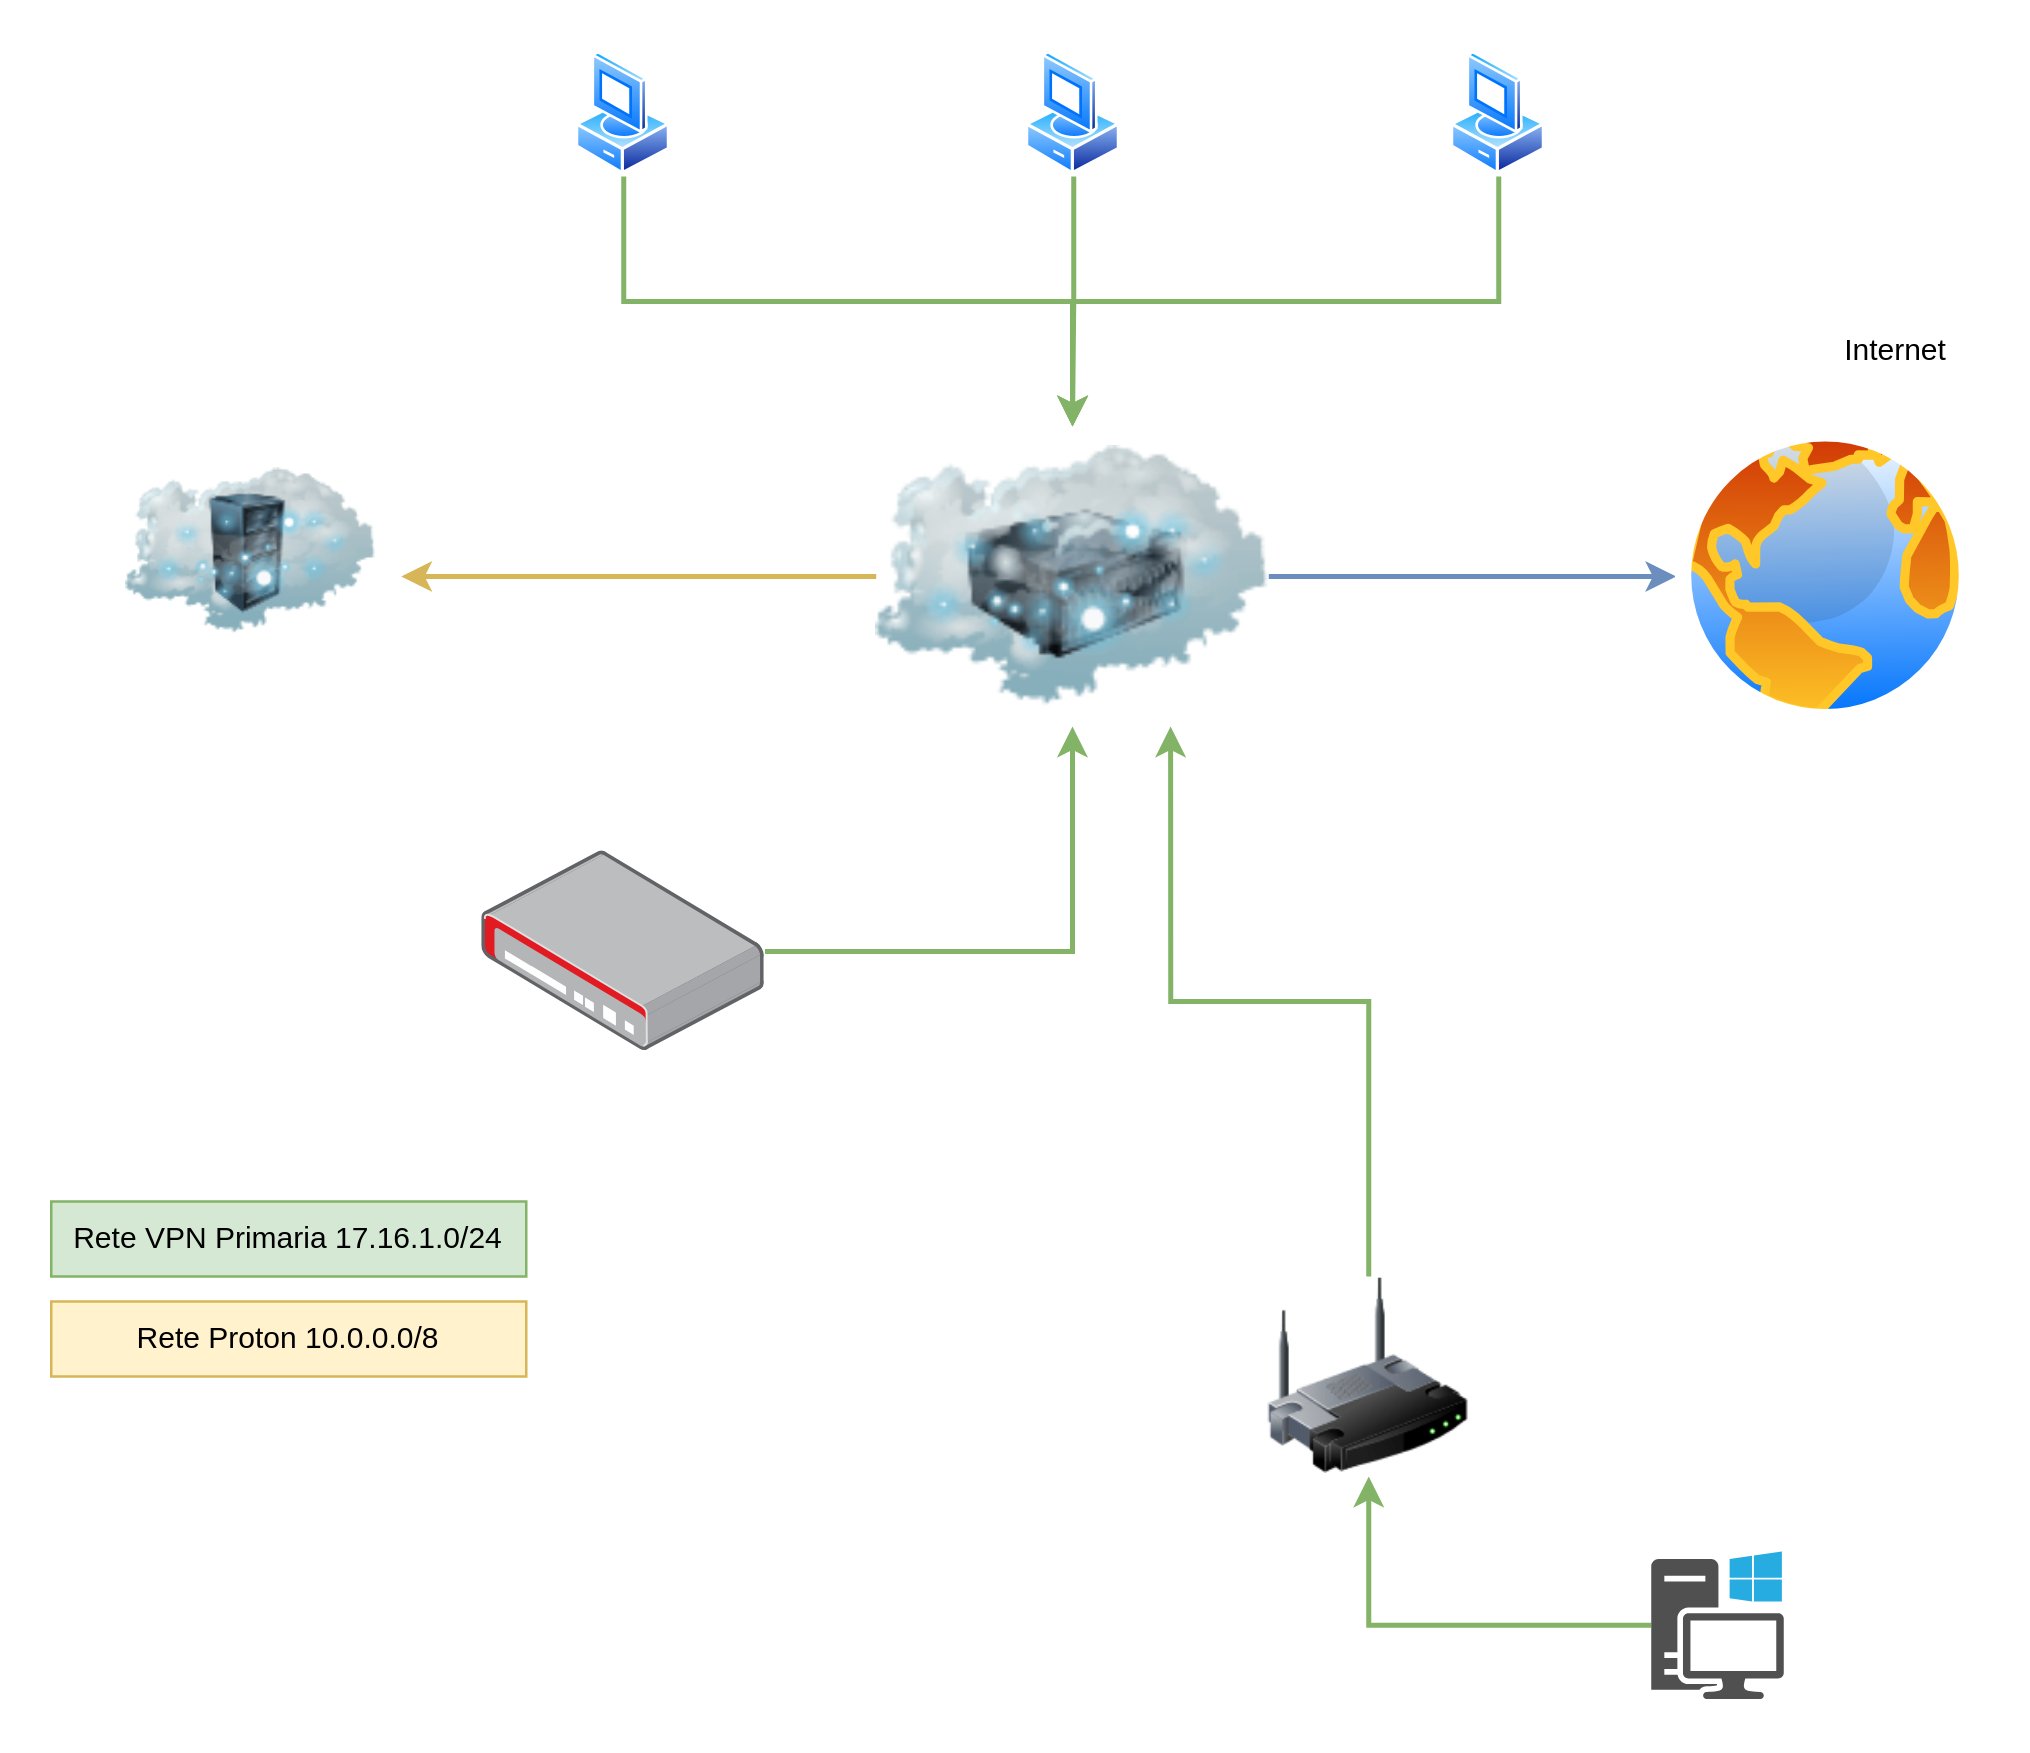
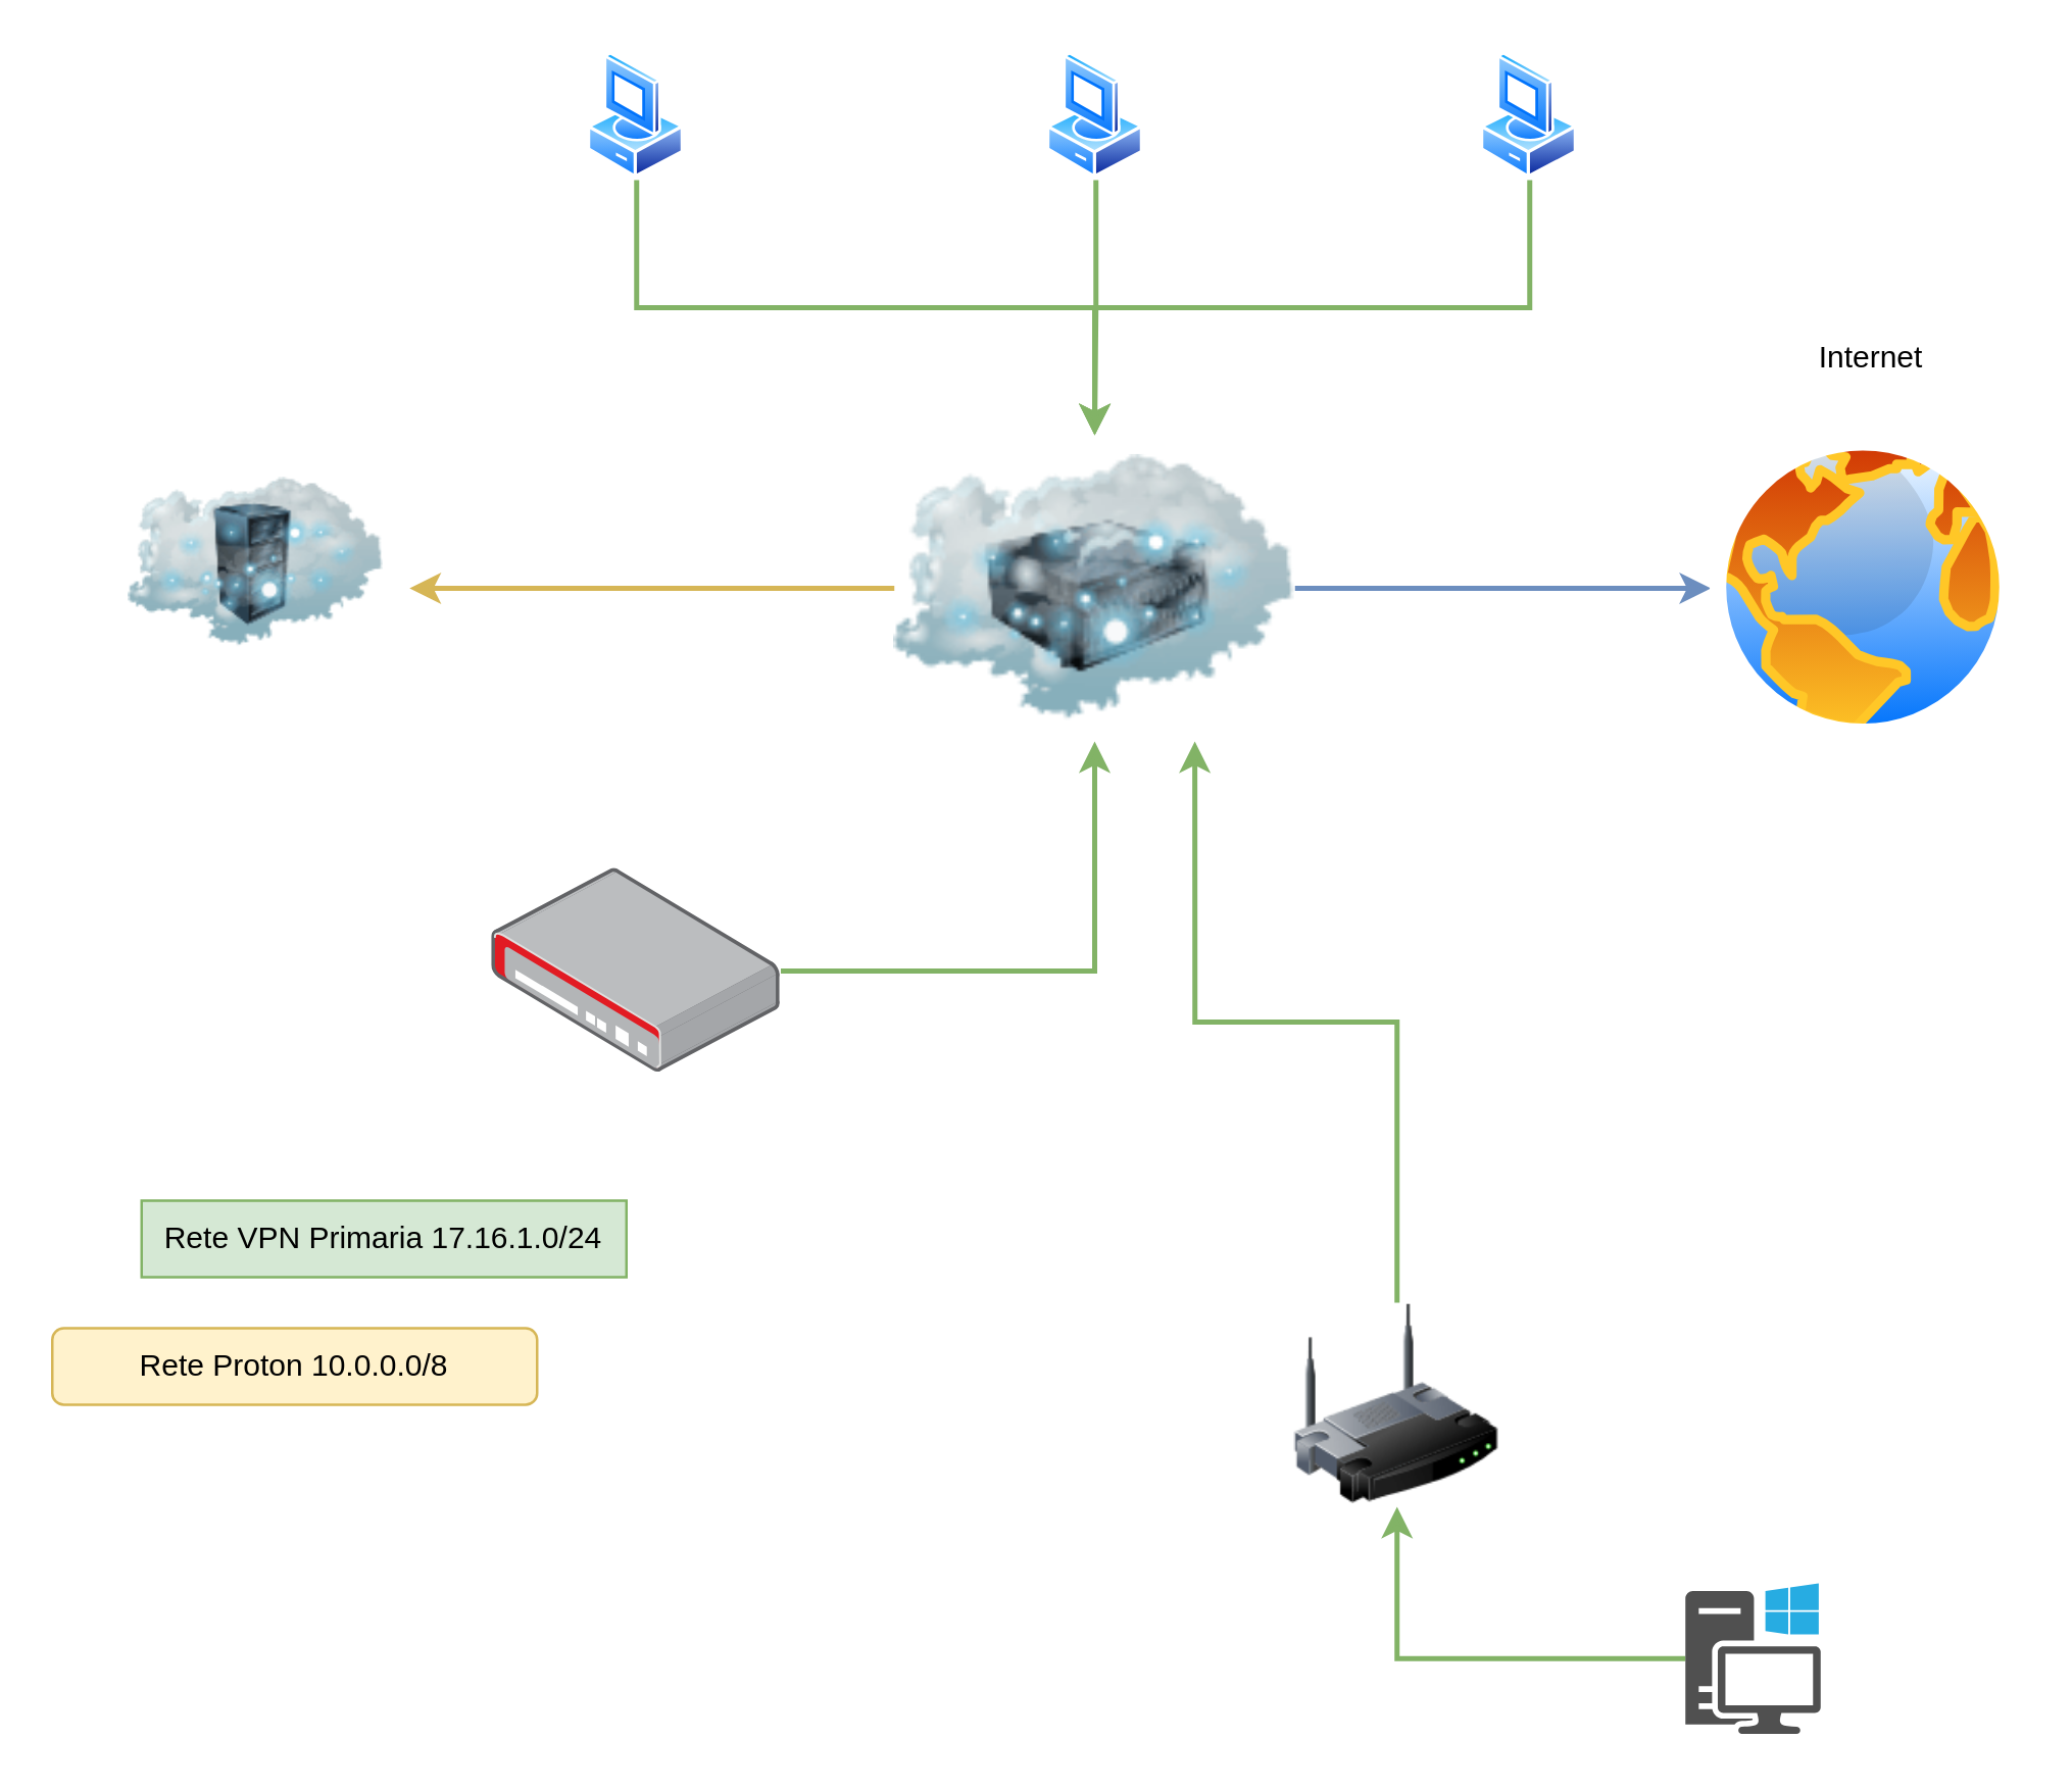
  <mxCell id="0" />
  <mxCell id="1" parent="0" />
  <mxCell id="2" style="edgeStyle=orthogonalEdgeStyle;rounded=0;orthogonalLoop=1;jettySize=auto;html=1;strokeWidth=2;fillColor=#fff2cc;strokeColor=#d6b656;" edge="1" parent="1" source="4"><mxGeometry relative="1" as="geometry"><mxPoint x="160" y="230" as="targetPoint" /></mxGeometry></mxCell>
  <mxCell id="3" style="edgeStyle=orthogonalEdgeStyle;rounded=0;orthogonalLoop=1;jettySize=auto;html=1;strokeWidth=2;fillColor=#dae8fc;strokeColor=#6c8ebf;" edge="1" parent="1" source="4" target="20"><mxGeometry relative="1" as="geometry" /></mxCell>
  <mxCell id="4" value="" style="image;html=1;labelBackgroundColor=#ffffff;image=img/lib/clip_art/networking/Cloud_Server_128x128.png" vertex="1" parent="1"><mxGeometry x="350" y="170" width="157" height="120" as="geometry" /></mxCell>
  <mxCell id="5" style="edgeStyle=orthogonalEdgeStyle;rounded=0;orthogonalLoop=1;jettySize=auto;html=1;exitX=0.5;exitY=1;exitDx=0;exitDy=0;fillColor=#d5e8d4;strokeColor=#82b366;strokeWidth=2;" edge="1" parent="1" source="6" target="4"><mxGeometry relative="1" as="geometry" /></mxCell>
  <mxCell id="6" value="" style="aspect=fixed;perimeter=ellipsePerimeter;html=1;align=center;shadow=0;dashed=0;spacingTop=3;image;image=img/lib/active_directory/vista_client.svg;" vertex="1" parent="1"><mxGeometry x="230" y="20" width="38" height="50" as="geometry" /></mxCell>
  <mxCell id="7" style="edgeStyle=orthogonalEdgeStyle;rounded=0;orthogonalLoop=1;jettySize=auto;html=1;exitX=0.5;exitY=1;exitDx=0;exitDy=0;entryX=0.5;entryY=0;entryDx=0;entryDy=0;strokeWidth=2;fillColor=#d5e8d4;strokeColor=#82b366;" edge="1" parent="1" source="8" target="4"><mxGeometry relative="1" as="geometry" /></mxCell>
  <mxCell id="8" value="" style="aspect=fixed;perimeter=ellipsePerimeter;html=1;align=center;shadow=0;dashed=0;spacingTop=3;image;image=img/lib/active_directory/vista_client.svg;" vertex="1" parent="1"><mxGeometry x="410" y="20" width="38" height="50" as="geometry" /></mxCell>
  <mxCell id="9" style="edgeStyle=orthogonalEdgeStyle;rounded=0;orthogonalLoop=1;jettySize=auto;html=1;exitX=0.5;exitY=1;exitDx=0;exitDy=0;entryX=0.5;entryY=0;entryDx=0;entryDy=0;fillColor=#d5e8d4;strokeColor=#82b366;strokeWidth=2;" edge="1" parent="1" source="10" target="4"><mxGeometry relative="1" as="geometry" /></mxCell>
  <mxCell id="10" value="" style="aspect=fixed;perimeter=ellipsePerimeter;html=1;align=center;shadow=0;dashed=0;spacingTop=3;image;image=img/lib/active_directory/vista_client.svg;" vertex="1" parent="1"><mxGeometry x="580" y="20" width="38" height="50" as="geometry" /></mxCell>
  <mxCell id="11" style="edgeStyle=orthogonalEdgeStyle;rounded=0;orthogonalLoop=1;jettySize=auto;html=1;fillColor=#d5e8d4;strokeColor=#82b366;strokeWidth=2;" edge="1" parent="1" source="12" target="4"><mxGeometry relative="1" as="geometry" /></mxCell>
  <mxCell id="12" value="" style="points=[];aspect=fixed;html=1;align=center;shadow=0;dashed=0;image;image=img/lib/allied_telesis/security/Router_VPN.svg;" vertex="1" parent="1"><mxGeometry x="192.5" y="340" width="113" height="80" as="geometry" /></mxCell>
  <mxCell id="13" style="edgeStyle=orthogonalEdgeStyle;rounded=0;orthogonalLoop=1;jettySize=auto;html=1;entryX=0.75;entryY=1;entryDx=0;entryDy=0;fillColor=#d5e8d4;strokeColor=#82b366;strokeWidth=2;" edge="1" parent="1" source="14" target="4"><mxGeometry relative="1" as="geometry" /></mxCell>
  <mxCell id="14" value="" style="image;html=1;labelBackgroundColor=#ffffff;image=img/lib/clip_art/networking/Wireless_Router_128x128.png" vertex="1" parent="1"><mxGeometry x="507" y="510" width="80" height="80" as="geometry" /></mxCell>
  <mxCell id="15" style="edgeStyle=orthogonalEdgeStyle;rounded=0;orthogonalLoop=1;jettySize=auto;html=1;entryX=0.5;entryY=1;entryDx=0;entryDy=0;fillColor=#d5e8d4;strokeColor=#82b366;strokeWidth=2;" edge="1" parent="1" source="16" target="14"><mxGeometry relative="1" as="geometry" /></mxCell>
  <mxCell id="16" value="" style="pointerEvents=1;shadow=0;dashed=0;html=1;strokeColor=none;fillColor=#505050;labelPosition=center;verticalLabelPosition=bottom;verticalAlign=top;outlineConnect=0;align=center;shape=mxgraph.office.devices.workstation_pc;" vertex="1" parent="1"><mxGeometry x="660" y="620" width="53" height="59" as="geometry" /></mxCell>
  <mxCell id="17" value="" style="image;html=1;labelBackgroundColor=#ffffff;image=img/lib/clip_art/networking/Cloud_Rack_128x128.png" vertex="1" parent="1"><mxGeometry x="50" y="170" width="100" height="100" as="geometry" /></mxCell>
- <mxCell id="18" value="Rete VPN Primaria 17.16.1.0/24" style="rounded=0;whiteSpace=wrap;html=1;fillColor=#d5e8d4;strokeColor=#82b366;" vertex="1" parent="1"><mxGeometry x="20" y="480" width="190" height="30" as="geometry" /></mxCell>
- <mxCell id="19" value="Rete Proton 10.0.0.0/8" style="rounded=0;whiteSpace=wrap;html=1;fillColor=#fff2cc;strokeColor=#d6b656;" vertex="1" parent="1"><mxGeometry x="20" y="520" width="190" height="30" as="geometry" /></mxCell>
+ <mxCell id="18" value="Rete VPN Primaria 17.16.1.0/24" style="rounded=0;whiteSpace=wrap;html=1;fillColor=#d5e8d4;strokeColor=#82b366;" vertex="1" parent="1"><mxGeometry x="55" y="470" width="190" height="30" as="geometry" /></mxCell>
+ <mxCell id="19" value="Rete Proton 10.0.0.0/8" style="whiteSpace=wrap;html=1;fillColor=#fff2cc;strokeColor=#d6b656;rounded=1;" vertex="1" parent="1"><mxGeometry x="20" y="520" width="190" height="30" as="geometry" /></mxCell>
  <mxCell id="20" value="" style="aspect=fixed;perimeter=ellipsePerimeter;html=1;align=center;shadow=0;dashed=0;spacingTop=3;image;image=img/lib/active_directory/internet_globe.svg;" vertex="1" parent="1"><mxGeometry x="670" y="170" width="120" height="120" as="geometry" /></mxCell>
- <mxCell id="21" value="Internet" style="text;html=1;strokeColor=none;fillColor=none;align=center;verticalAlign=middle;whiteSpace=wrap;rounded=0;" vertex="1" parent="1"><mxGeometry x="738" y="130" width="40" height="20" as="geometry" /></mxCell>
+ <mxCell id="21" value="Internet" style="text;html=1;strokeColor=none;fillColor=none;align=center;verticalAlign=middle;whiteSpace=wrap;rounded=0;" vertex="1" parent="1"><mxGeometry x="713" y="130" width="40" height="20" as="geometry" /></mxCell>
